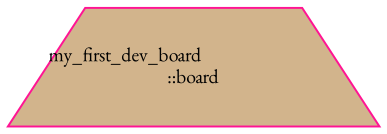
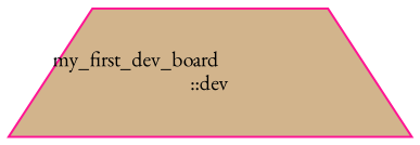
  digraph {
    rankdir=LR
    fontname="EB Garamond"
-   n1 [color=deeppink fillcolor=tan fontname="EB Garamond" fontsize=10 height=0.2 label="my_first_dev_board\l::board" shape=trapezium style=filled width=0.4]
+   n1 [color=deeppink fillcolor=tan fontname="EB Garamond" fontsize=10 height=0.2 label="my_first_dev_board\l::dev" shape=trapezium style=filled width=0.4]
  }
